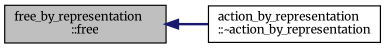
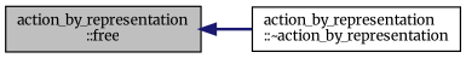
  digraph {
    rankdir=LR
    fontname=Merriweather
    node [color=black fontname=Merriweather fontsize=10 shape=record style=filled]
-   n1 [fillcolor=grey75 fontcolor=black height=0.2 label="free_by_representation\l::free" width=0.4]
+   n1 [fillcolor=grey75 fontcolor=black height=0.2 label="action_by_representation\l::free" width=0.4]
    n2 [fillcolor=white height=0.2 label="action_by_representation\l::~action_by_representation" width=0.4]
    n1 -> n2 [color=midnightblue dir=back fontname=Merriweather fontsize=10 labelfontname=Helvetica labelfontsize=10 style=bold]
  }
